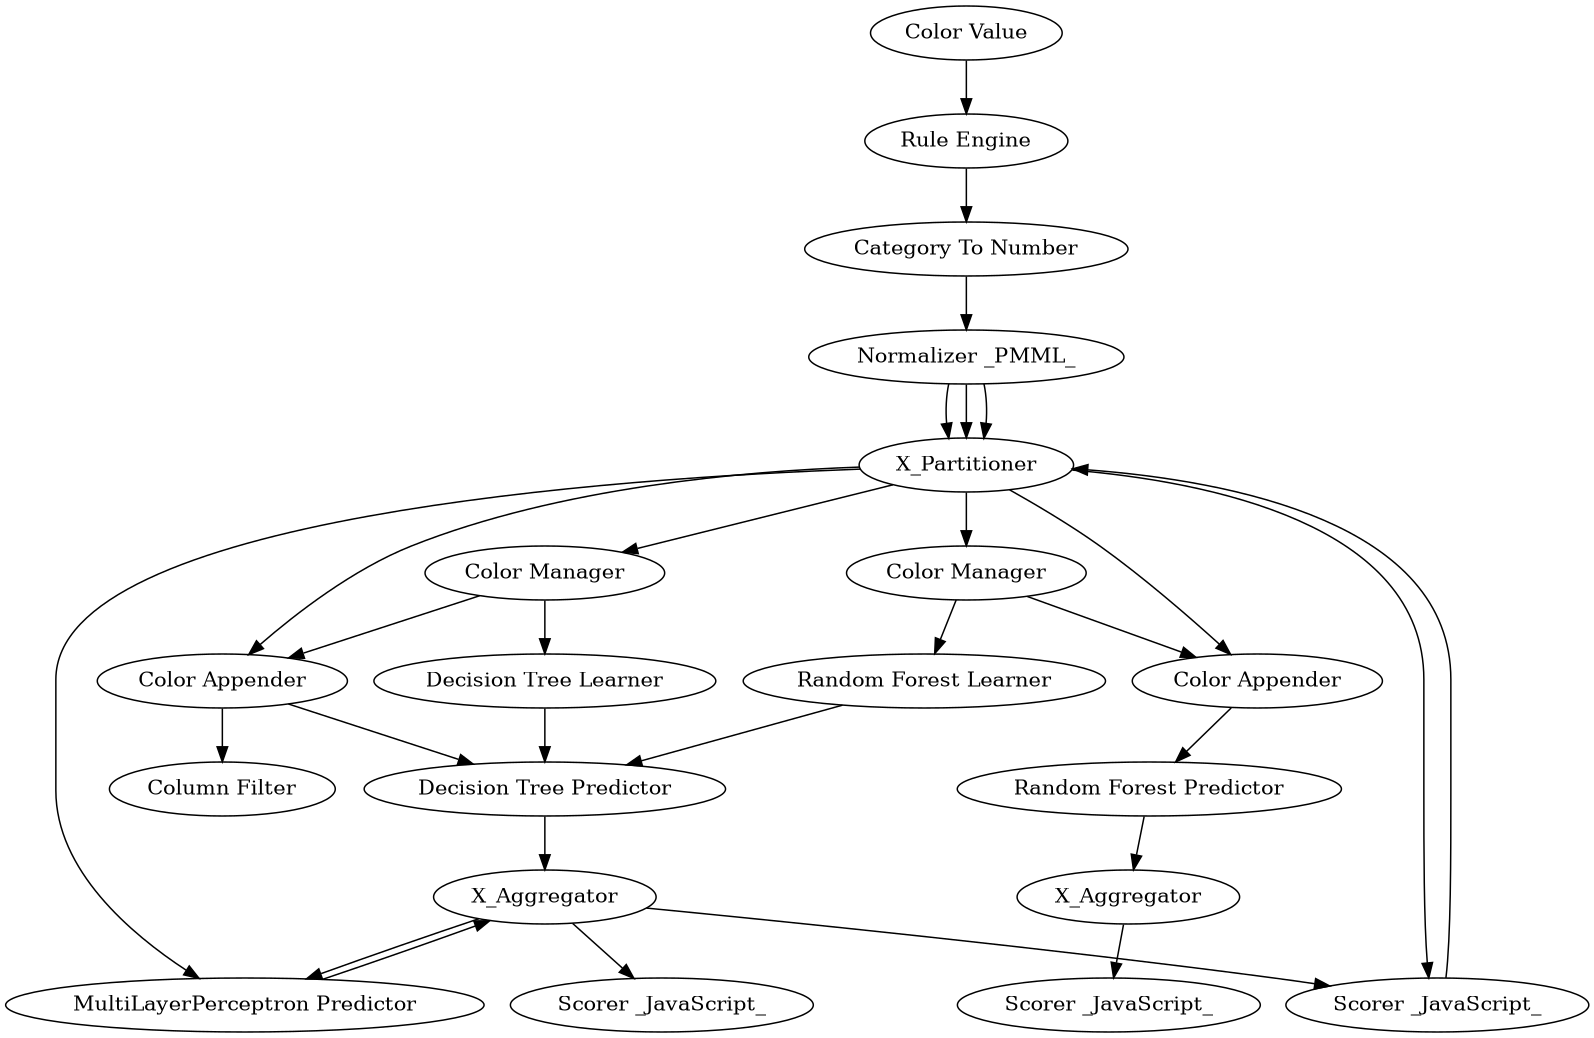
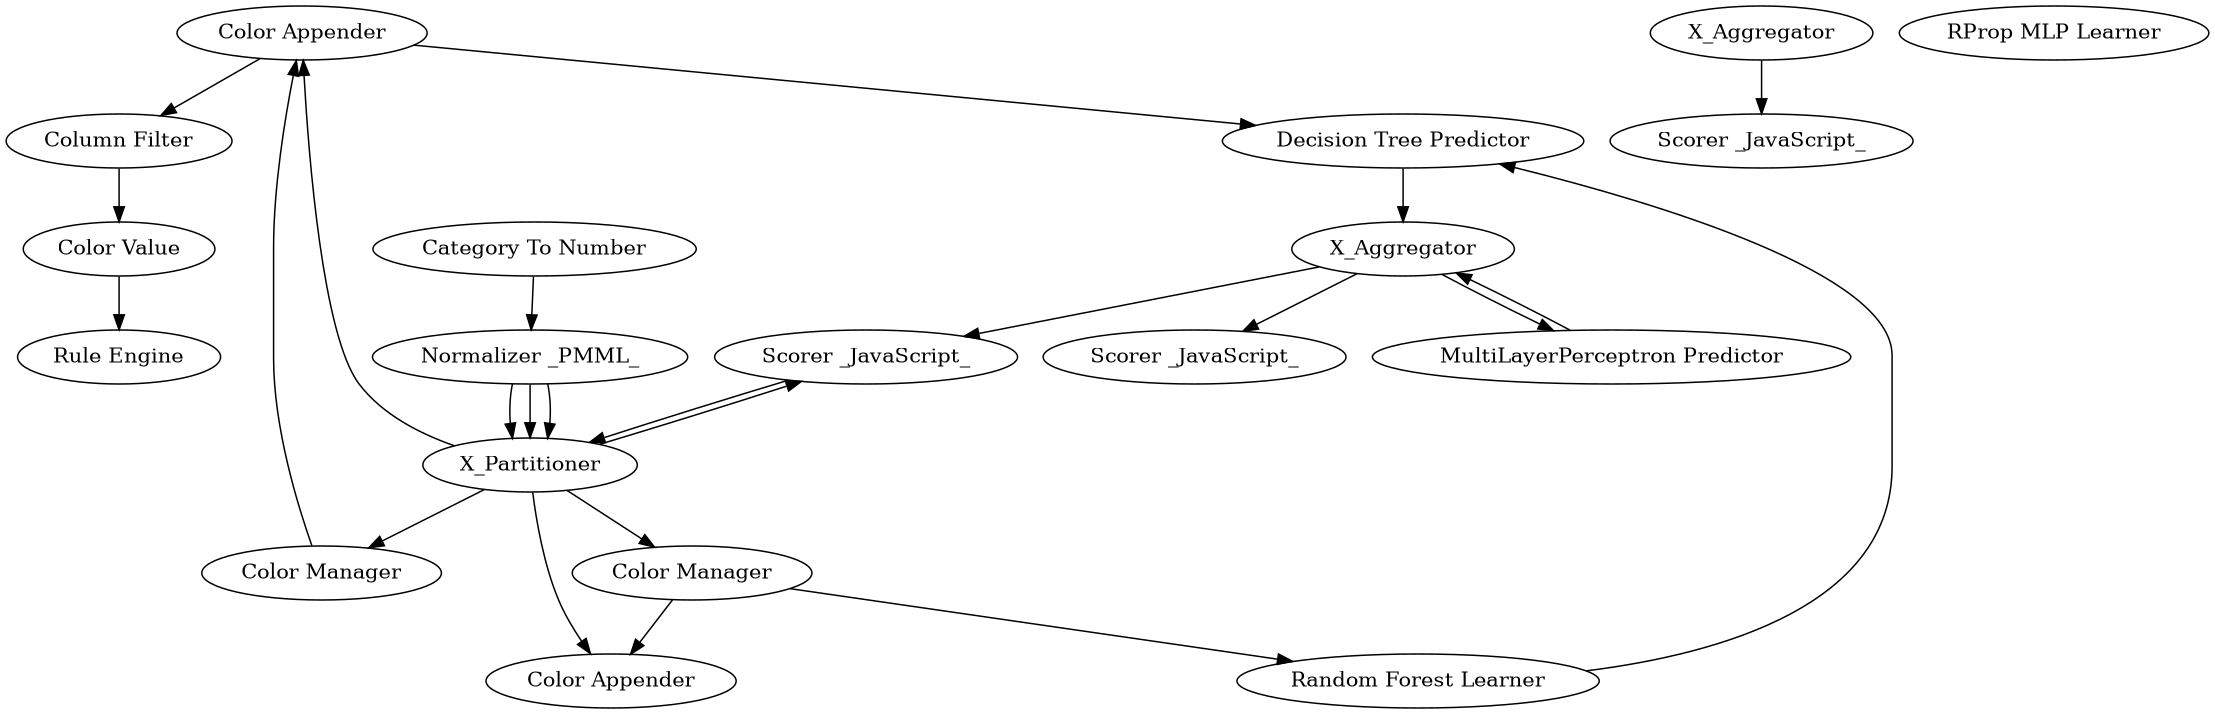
  digraph {
    rankdir=TB
    n1 [label="Rule Engine"]
    n2 [label="Category To Number"]
    n3 [label="Normalizer _PMML_"]
    n4 [label="Column Filter"]
    n5 [label="Color Value"]
    n6 [label="Color Appender"]
    n7 [label="Decision Tree Predictor"]
    n8 [label=X_Aggregator]
    n9 [label=X_Partitioner]
    n10 [label="Color Manager"]
    n11 [label="Color Manager"]
    n12 [label="Color Appender"]
    n13 [label="MultiLayerPerceptron Predictor"]
    n14 [label="Scorer _JavaScript_"]
-   n15 [label="Decision Tree Learner"]
    n16 [label="Scorer _JavaScript_"]
    n17 [label="Random Forest Learner"]
-   n18 [label="Random Forest Predictor"]
    n19 [label=X_Aggregator]
    n20 [label="Scorer _JavaScript_"]
-   n1 -> n2
+   n21 [label="RProp MLP Learner"]
    n2 -> n3
    n3 -> n9
    n3 -> n9
    n3 -> n9
+   n4 -> n5
    n5 -> n1
    n6 -> n4
    n6 -> n7
    n7 -> n8
    n8 -> n13
    n8 -> n14
    n8 -> n16
    n9 -> n6
    n9 -> n10
    n9 -> n11
    n9 -> n12
-   n9 -> n13
    n9 -> n14
    n10 -> n6
-   n10 -> n15
    n11 -> n12
    n11 -> n17
-   n12 -> n18
    n13 -> n8
    n14 -> n9
-   n15 -> n7
    n17 -> n7
-   n18 -> n19
    n19 -> n20
  }
